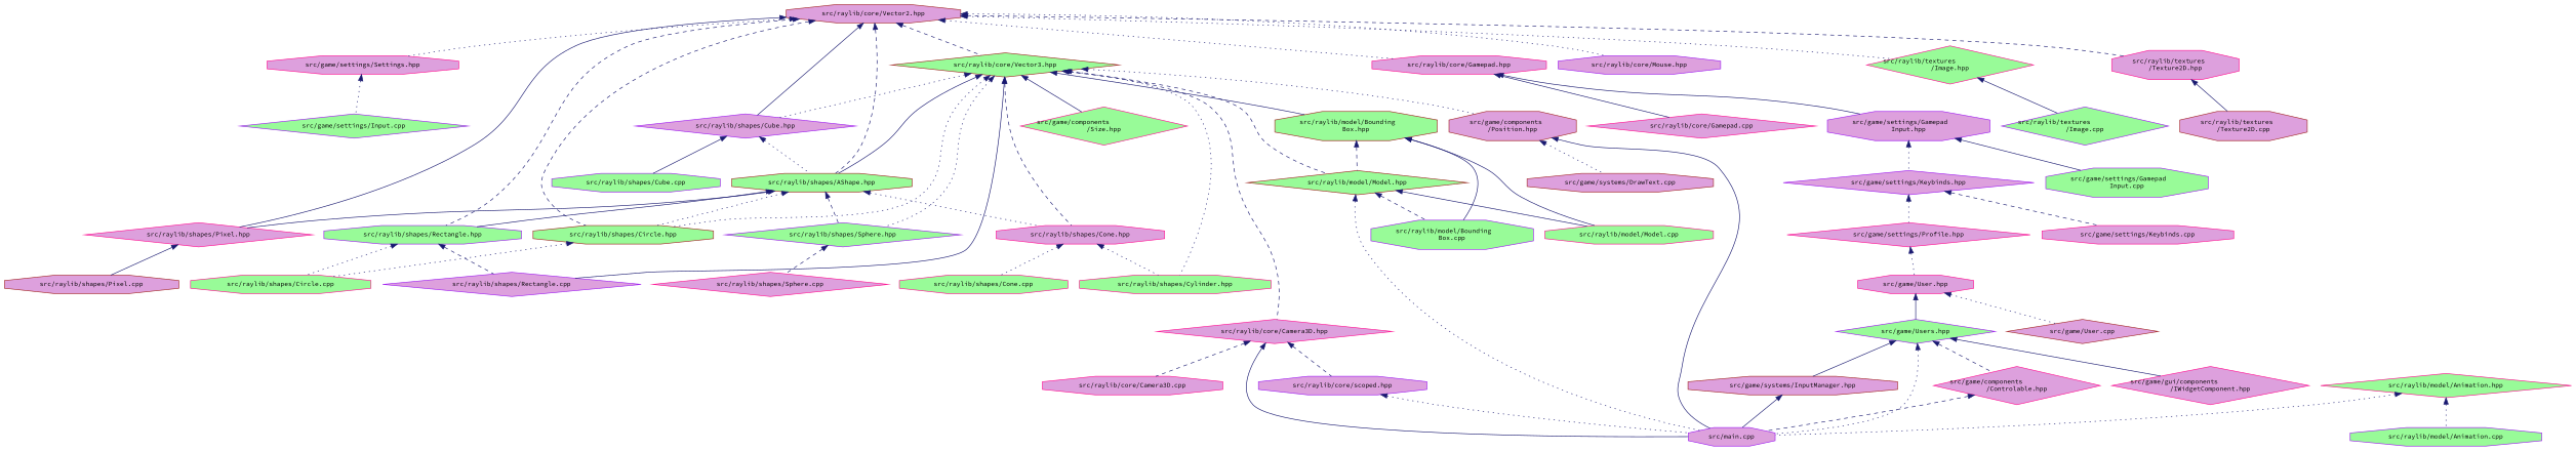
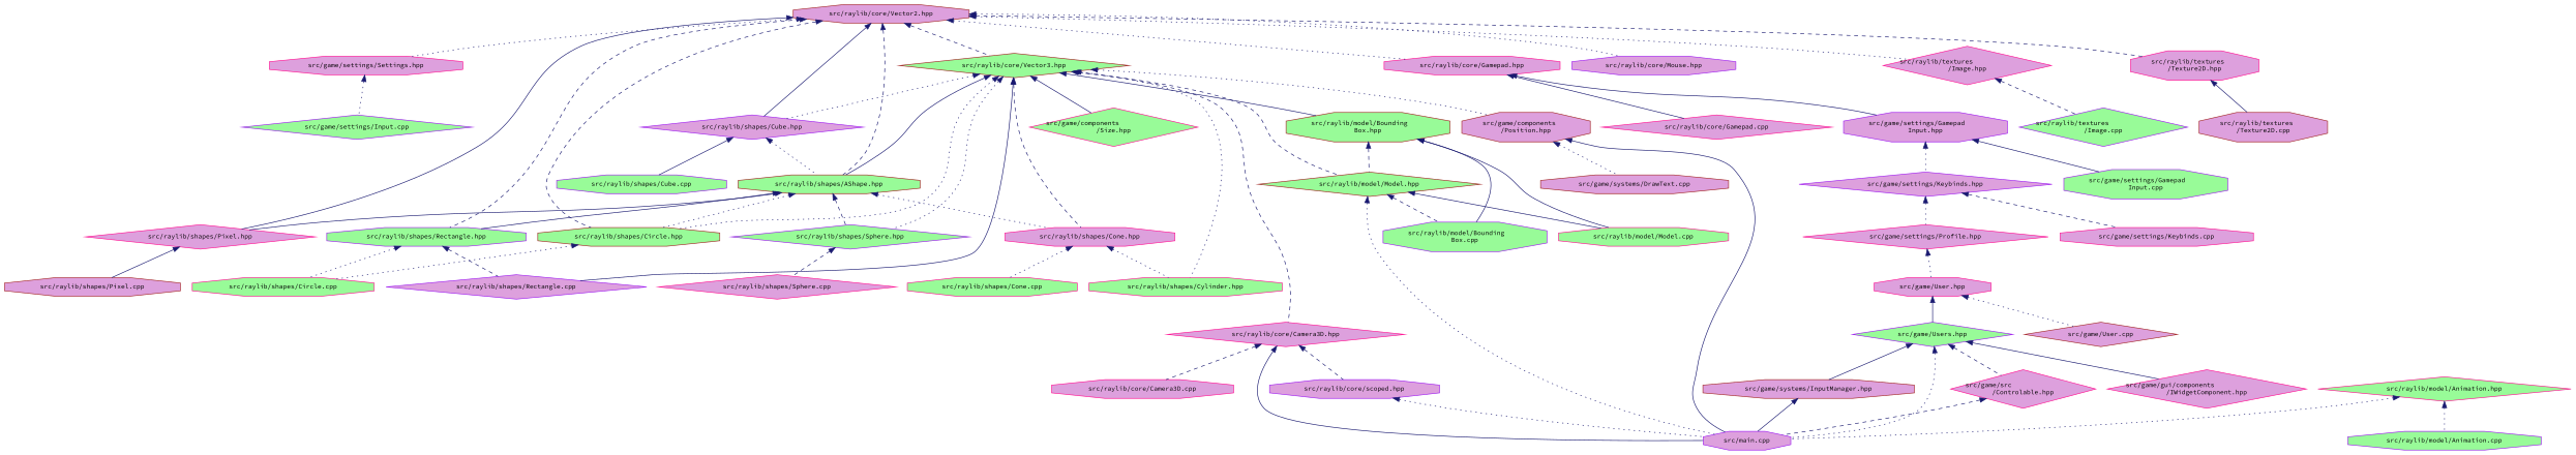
  digraph {
    fontname="Source Code Pro"
    node [color=deeppink fillcolor=plum fontname="Source Code Pro" fontsize=10 shape=octagon style=filled]
    edge [color=midnightblue dir=back fontname="Source Code Pro" fontsize=10 labelfontname=Helvetica labelfontsize=10 style=dotted]
    n1 [color=brown fontcolor=black height=0.2 label="src/raylib/core/Vector2.hpp" width=0.4]
    n2 [height=0.2 label="src/game/settings/Settings.hpp" width=0.4]
    n3 [color=brown fillcolor=palegreen height=0.2 label="src/raylib/core/Vector3.hpp" shape=diamond width=0.4]
    n4 [color=brown fillcolor=palegreen height=0.2 label="src/raylib/shapes/AShape.hpp" width=0.4]
    n5 [color=brown fillcolor=palegreen height=0.2 label="src/raylib/shapes/Circle.hpp" width=0.4]
    n6 [color=purple fillcolor=palegreen height=0.2 label="src/raylib/shapes/Rectangle.hpp" width=0.4]
    n7 [color=purple height=0.2 label="src/raylib/shapes/Cube.hpp" shape=diamond width=0.4]
    n8 [height=0.2 label="src/raylib/shapes/Pixel.hpp" shape=diamond width=0.4]
    n9 [height=0.2 label="src/raylib/core/Gamepad.hpp" width=0.4]
    n10 [color=purple height=0.2 label="src/raylib/core/Mouse.hpp" width=0.4]
-   n11 [fillcolor=palegreen height=0.2 label="src/raylib/textures\l/Image.hpp" shape=diamond width=0.4]
+   n11 [height=0.2 label="src/raylib/textures\l/Image.hpp" shape=diamond width=0.4]
    n12 [height=0.2 label="src/raylib/textures\l/Texture2D.hpp" width=0.4]
    n13 [color=purple fillcolor=palegreen height=0.2 label="src/game/settings/Input.cpp" shape=diamond width=0.4]
    n14 [color=brown height=0.2 label="src/game/components\l/Position.hpp" width=0.4]
    n15 [fillcolor=palegreen height=0.2 label="src/game/components\l/Size.hpp" shape=diamond width=0.4]
    n16 [height=0.2 label="src/raylib/core/Camera3D.hpp" shape=diamond width=0.4]
    n17 [color=brown fillcolor=palegreen height=0.2 label="src/raylib/model/Model.hpp" shape=diamond width=0.4]
    n18 [color=brown fillcolor=palegreen height=0.2 label="src/raylib/model/Bounding\lBox.hpp" width=0.4]
    n19 [color=purple height=0.2 label="src/raylib/shapes/Rectangle.cpp" shape=diamond width=0.4]
    n20 [height=0.2 label="src/raylib/shapes/Cone.hpp" width=0.4]
    n21 [fillcolor=palegreen height=0.2 label="src/raylib/shapes/Cylinder.hpp" width=0.4]
    n22 [color=purple fillcolor=palegreen height=0.2 label="src/raylib/shapes/Sphere.hpp" shape=diamond width=0.4]
    n23 [fillcolor=palegreen height=0.2 label="src/raylib/shapes/Circle.cpp" width=0.4]
    n24 [color=purple fillcolor=palegreen height=0.2 label="src/raylib/shapes/Cube.cpp" width=0.4]
    n25 [color=brown height=0.2 label="src/raylib/shapes/Pixel.cpp" width=0.4]
    n26 [color=purple height=0.2 label="src/game/settings/Gamepad\lInput.hpp" width=0.4]
    n27 [height=0.2 label="src/raylib/core/Gamepad.cpp" shape=diamond width=0.4]
    n28 [color=purple fillcolor=palegreen height=0.2 label="src/raylib/textures\l/Image.cpp" shape=diamond width=0.4]
    n29 [color=brown height=0.2 label="src/raylib/textures\l/Texture2D.cpp" width=0.4]
    n30 [color=brown height=0.2 label="src/game/systems/DrawText.cpp" width=0.4]
    n31 [color=purple height=0.2 label="src/main.cpp" width=0.4]
    n32 [color=purple height=0.2 label="src/raylib/core/scoped.hpp" width=0.4]
    n33 [height=0.2 label="src/raylib/core/Camera3D.cpp" width=0.4]
    n34 [color=purple fillcolor=palegreen height=0.2 label="src/raylib/model/Bounding\lBox.cpp" width=0.4]
    n35 [fillcolor=palegreen height=0.2 label="src/raylib/model/Model.cpp" width=0.4]
    n36 [fillcolor=palegreen height=0.2 label="src/raylib/shapes/Cone.cpp" width=0.4]
    n37 [height=0.2 label="src/raylib/shapes/Sphere.cpp" shape=diamond width=0.4]
    n38 [fillcolor=palegreen height=0.2 label="src/raylib/model/Animation.hpp" shape=diamond width=0.4]
    n39 [color=purple fillcolor=palegreen height=0.2 label="src/raylib/model/Animation.cpp" width=0.4]
    n40 [color=purple fillcolor=palegreen height=0.2 label="src/game/settings/Gamepad\lInput.cpp" width=0.4]
    n41 [color=purple height=0.2 label="src/game/settings/Keybinds.hpp" shape=diamond width=0.4]
    n42 [height=0.2 label="src/game/settings/Keybinds.cpp" width=0.4]
    n43 [height=0.2 label="src/game/settings/Profile.hpp" shape=diamond width=0.4]
    n44 [height=0.2 label="src/game/User.hpp" width=0.4]
    n45 [color=brown height=0.2 label="src/game/User.cpp" shape=diamond width=0.4]
    n46 [color=purple fillcolor=palegreen height=0.2 label="src/game/Users.hpp" shape=diamond width=0.4]
-   n47 [height=0.2 label="src/game/components\l/Controlable.hpp" shape=diamond width=0.4]
+   n47 [height=0.2 label="src/game/src\l/Controlable.hpp" shape=diamond width=0.4]
    n48 [height=0.2 label="src/game/gui/components\l/IWidgetComponent.hpp" shape=diamond width=0.4]
    n49 [color=brown height=0.2 label="src/game/systems/InputManager.hpp" width=0.4]
    n1 -> n2
    n1 -> n3 [style=dashed]
    n1 -> n4 [style=dashed]
    n1 -> n5 [style=dashed]
    n1 -> n6 [style=dashed]
    n1 -> n7 [style=solid]
    n1 -> n8 [style=solid]
    n1 -> n9
    n1 -> n10
    n1 -> n11
    n1 -> n12 [style=dashed]
    n2 -> n13
    n3 -> n4 [style=solid]
    n3 -> n5
    n3 -> n7
    n3 -> n14
    n3 -> n15 [style=solid]
    n3 -> n16 [style=dashed]
    n3 -> n17 [style=dashed]
    n3 -> n18 [style=solid]
    n3 -> n19 [style=solid]
    n3 -> n20 [style=dashed]
    n3 -> n21
    n3 -> n22
    n4 -> n5
    n4 -> n6 [style=solid]
    n4 -> n8 [style=solid]
    n4 -> n20
    n4 -> n22 [style=dashed]
    n5 -> n23
    n6 -> n19 [style=dashed]
    n6 -> n23
    n7 -> n4
    n7 -> n24 [style=solid]
    n8 -> n25 [style=solid]
    n9 -> n26 [style=solid]
    n9 -> n27 [style=solid]
-   n11 -> n28 [style=solid]
+   n11 -> n28 [style=dashed]
    n12 -> n29 [style=solid]
    n14 -> n30
    n14 -> n31 [style=solid]
    n16 -> n31 [style=solid]
    n16 -> n32 [style=dashed]
    n16 -> n33 [style=dashed]
    n17 -> n31
    n17 -> n34 [style=dashed]
    n17 -> n35 [style=solid]
    n18 -> n17 [style=dashed]
    n18 -> n34 [style=solid]
    n18 -> n35 [style=solid]
    n20 -> n21
    n20 -> n36
    n22 -> n37 [style=dashed]
    n26 -> n40 [style=solid]
    n26 -> n41
    n32 -> n31
    n38 -> n31
    n38 -> n39
    n41 -> n42 [style=dashed]
    n41 -> n43
    n43 -> n44
    n44 -> n45
    n44 -> n46 [style=solid]
    n46 -> n31
    n46 -> n47 [style=dashed]
    n46 -> n48 [style=solid]
    n46 -> n49 [style=solid]
    n47 -> n31 [style=dashed]
    n49 -> n31 [style=solid]
  }
